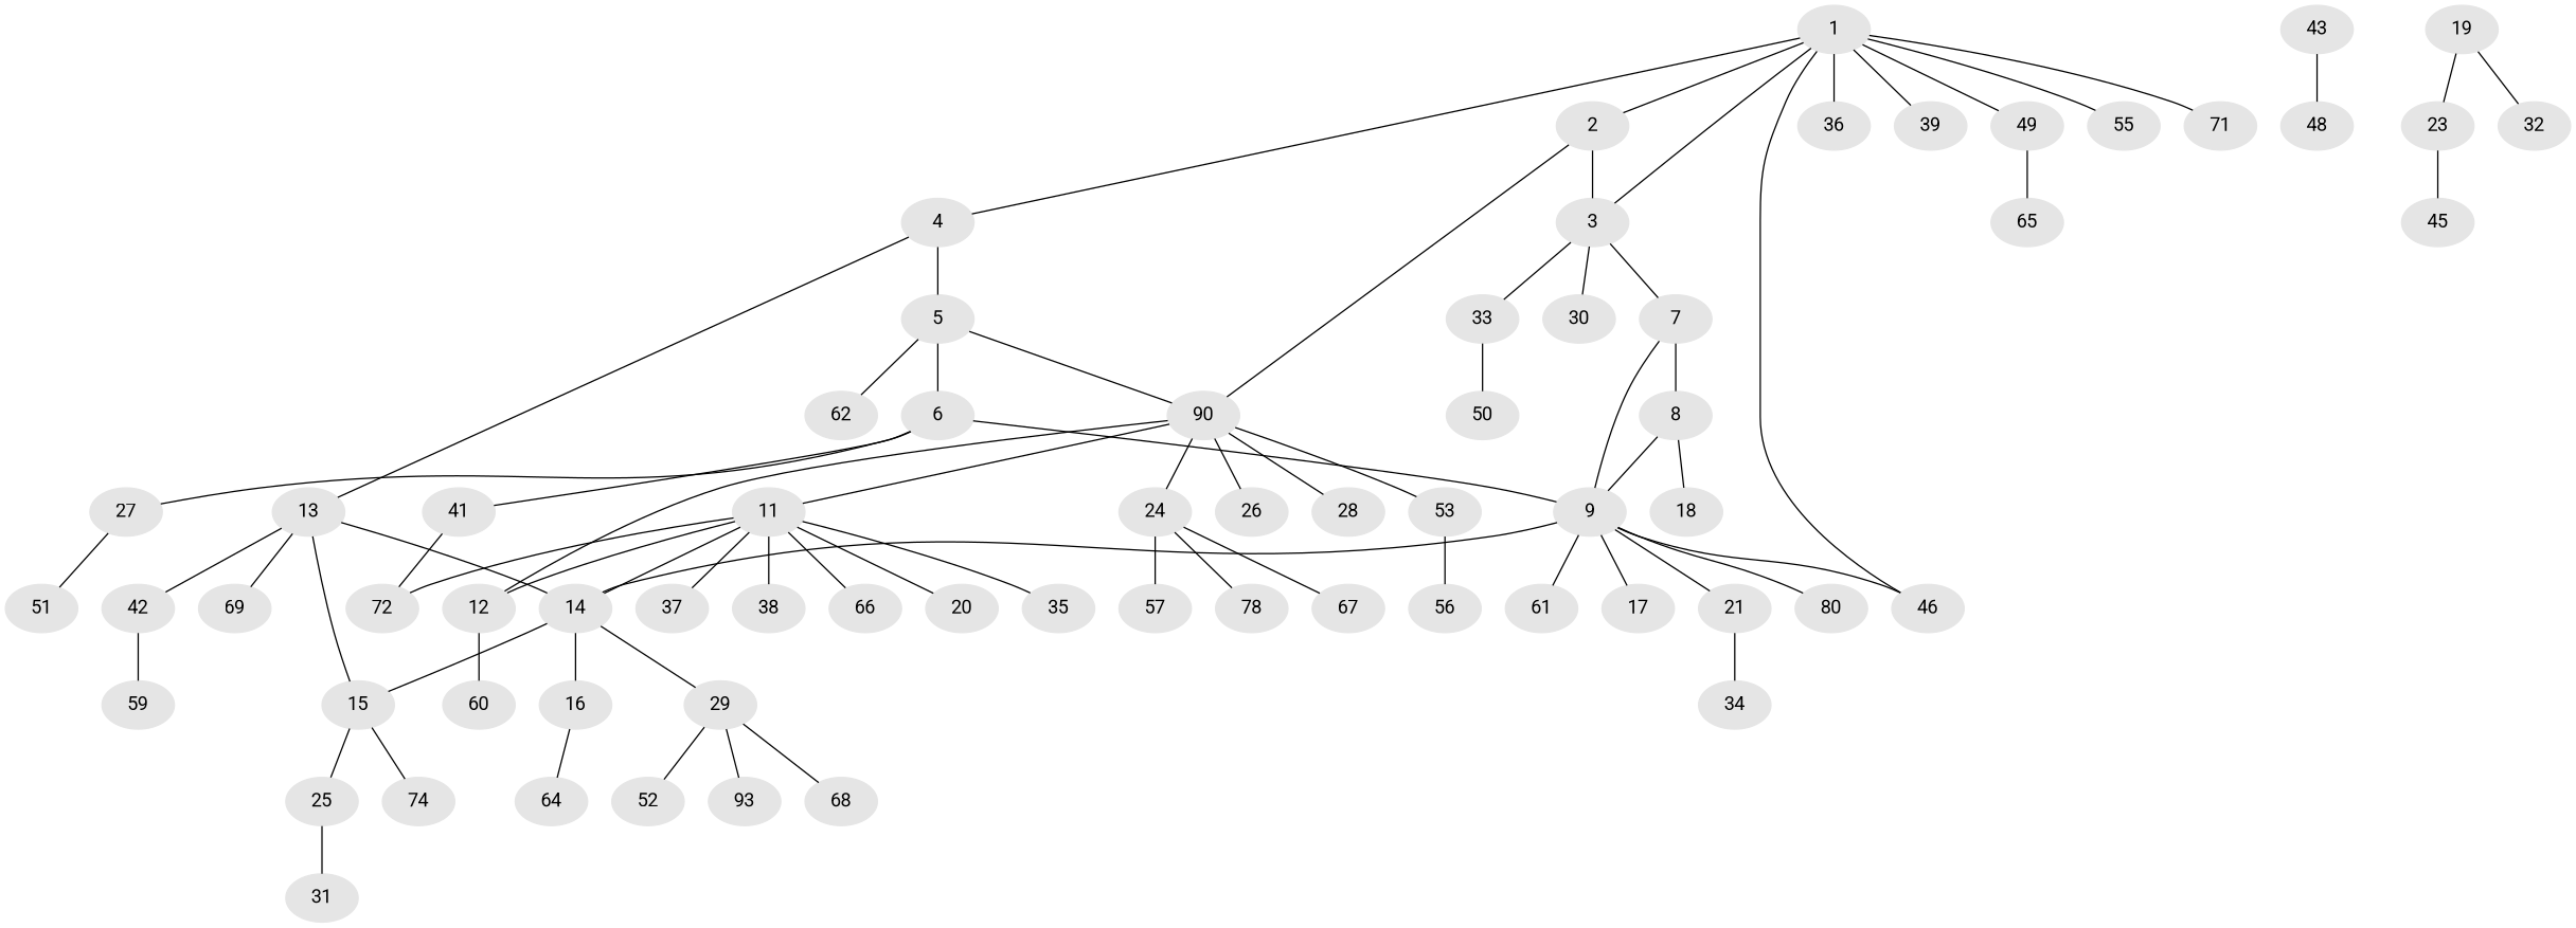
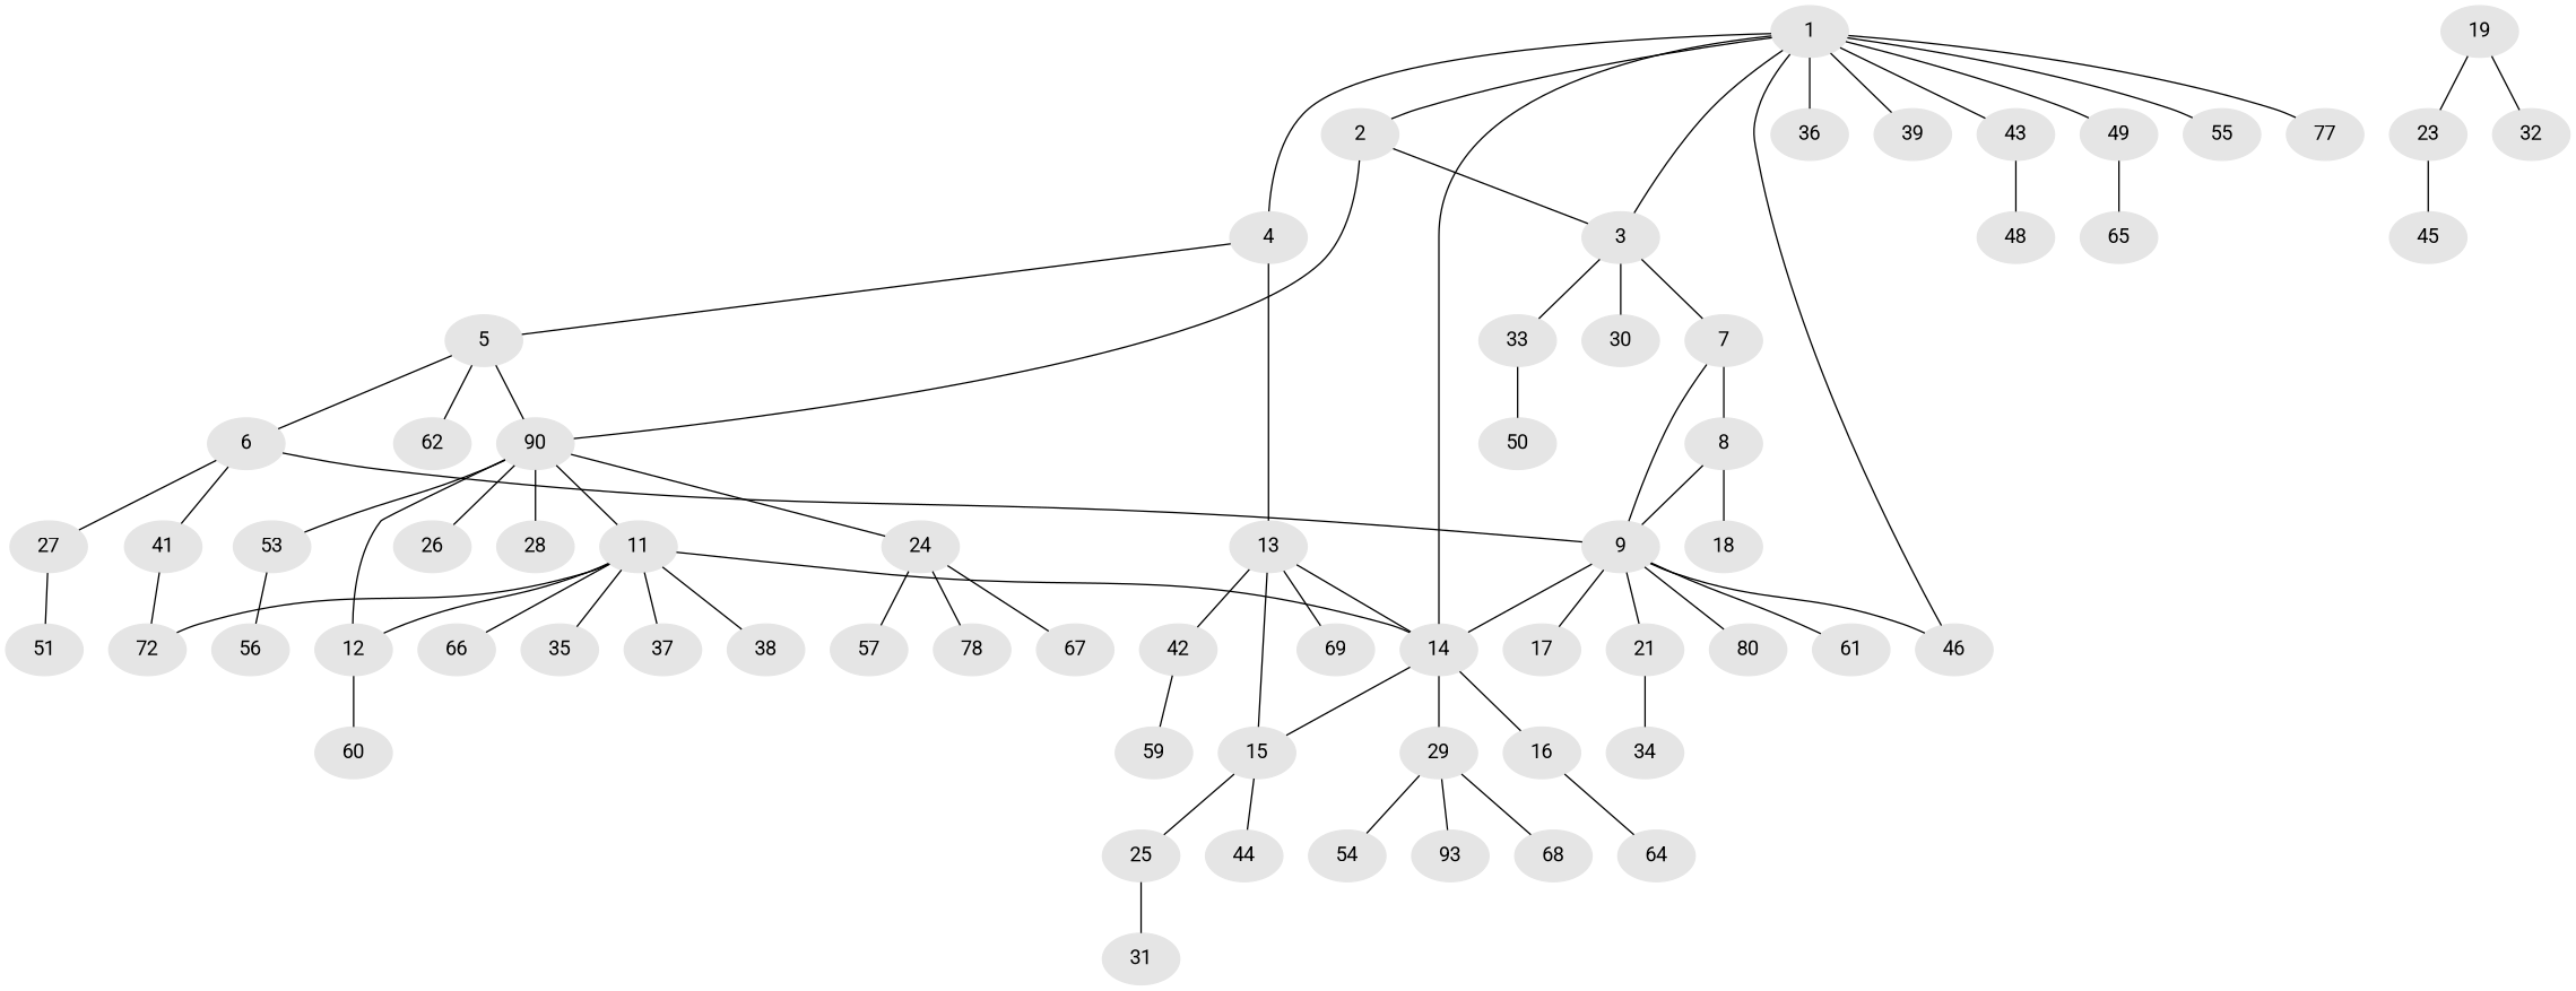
  graph {
    fontname=Roboto
    node [color=gray90 fontname=Roboto style=filled]
    edge [fontname=Roboto]
    1
    2
    3
    4
    14
    36
    39
    43
    46
    49
    55
-   71
+   71 [label=77]
    n13 [label=90]
    7
    30
    33
    5
    13
    15
    16
    29
    48
    65
    12
    11
    24
    26
    28
    53
    9
    8
    50
    6
    62
    27
    41
    42
    69
    17
    21
    n41 [label=80]
    61
    51
    72
    18
    60
    34
-   20
    35
    37
    38
    66
    57
    n54 [label=78]
    67
    56
    25
-   44 [label=74]
+   44
    59
    64
-   52
+   52 [label=54]
    n62 [label=93]
    68
    31
    19
    23
    32
    45
    1 -- 2
    1 -- 3
    1 -- 4
+   1 -- 14
    1 -- 36
    1 -- 39
+   1 -- 43
    1 -- 46
    1 -- 49
    1 -- 55
    1 -- 71
    2 -- 3
    2 -- n13
    3 -- 7
    3 -- 30
    3 -- 33
    4 -- 5
    4 -- 13
    14 -- 15
    14 -- 16
    14 -- 29
    43 -- 48
    49 -- 65
    n13 -- 12
    n13 -- 11
    n13 -- 24
    n13 -- 26
    n13 -- 28
    n13 -- 53
    7 -- 9
    7 -- 8
    33 -- 50
    5 -- n13
    5 -- 6
    5 -- 62
    13 -- 14
    13 -- 15
    13 -- 42
    13 -- 69
    15 -- 25
    15 -- 44
    16 -- 64
    29 -- 52
    29 -- n62
    29 -- 68
    12 -- 60
    11 -- 14
    11 -- 12
    11 -- 72
-   11 -- 20
    11 -- 35
    11 -- 37
    11 -- 38
    11 -- 66
    24 -- 57
    24 -- n54
    24 -- 67
    53 -- 56
    9 -- 14
    9 -- 46
    9 -- 17
    9 -- 21
    9 -- n41
    9 -- 61
    8 -- 9
    8 -- 18
    6 -- 9
    6 -- 27
    6 -- 41
    27 -- 51
    41 -- 72
    42 -- 59
    21 -- 34
    25 -- 31
    19 -- 23
    19 -- 32
    23 -- 45
  }
